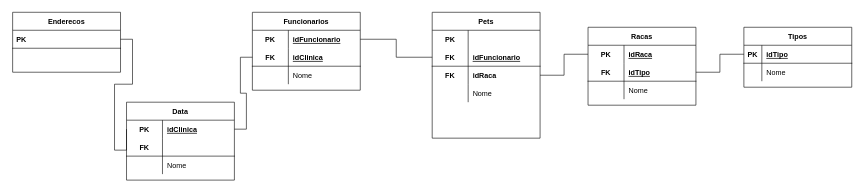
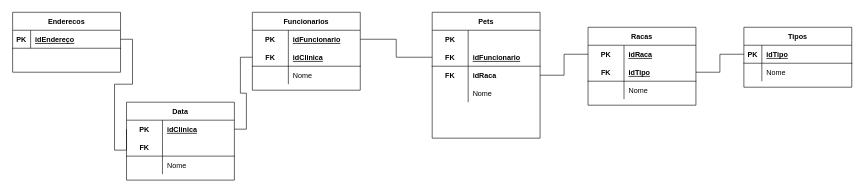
  <mxCell id="0" />
  <mxCell id="1" parent="0" />
  <mxCell id="2" value="Enderecos" style="shape=table;startSize=30;container=1;collapsible=1;childLayout=tableLayout;fixedRows=1;rowLines=0;fontStyle=1;align=center;resizeLast=1;" vertex="1" parent="1"><mxGeometry x="20" y="20" width="180" height="100" as="geometry" /></mxCell>
  <mxCell id="3" value="" style="shape=partialRectangle;collapsible=0;dropTarget=0;pointerEvents=0;fillColor=none;top=0;left=0;bottom=1;right=0;points=[[0,0.5],[1,0.5]];portConstraint=eastwest;" vertex="1" parent="2"><mxGeometry y="30" width="180" height="30" as="geometry" /></mxCell>
  <mxCell id="4" value="PK" style="shape=partialRectangle;connectable=0;fillColor=none;top=0;left=0;bottom=0;right=0;fontStyle=1;overflow=hidden;" vertex="1" parent="3"><mxGeometry width="30" height="30" as="geometry" /></mxCell>
+ <mxCell id="5" value="idEndereço" style="shape=partialRectangle;connectable=0;fillColor=none;top=0;left=0;bottom=0;right=0;align=left;spacingLeft=6;fontStyle=5;overflow=hidden;" vertex="1" parent="3"><mxGeometry x="30" width="150" height="30" as="geometry" /></mxCell>
  <mxCell id="6" value="" style="shape=partialRectangle;collapsible=0;dropTarget=0;pointerEvents=0;fillColor=none;top=0;left=0;bottom=0;right=0;points=[[0,0.5],[1,0.5]];portConstraint=eastwest;" vertex="1" parent="2"><mxGeometry y="60" width="180" height="30" as="geometry" /></mxCell>
  <mxCell id="7" value="" style="shape=partialRectangle;connectable=0;fillColor=none;top=0;left=0;bottom=0;right=0;editable=1;overflow=hidden;" vertex="1" parent="6"><mxGeometry width="30" height="30" as="geometry" /></mxCell>
  <mxCell id="8" value="Data" style="shape=table;startSize=30;container=1;collapsible=1;childLayout=tableLayout;fixedRows=1;rowLines=0;fontStyle=1;align=center;resizeLast=1;" vertex="1" parent="1"><mxGeometry x="210" y="170" width="180" height="130" as="geometry" /></mxCell>
  <mxCell id="9" value="" style="shape=partialRectangle;collapsible=0;dropTarget=0;pointerEvents=0;fillColor=none;top=0;left=0;bottom=0;right=0;points=[[0,0.5],[1,0.5]];portConstraint=eastwest;" vertex="1" parent="8"><mxGeometry y="30" width="180" height="30" as="geometry" /></mxCell>
  <mxCell id="10" value="PK" style="shape=partialRectangle;connectable=0;fillColor=none;top=0;left=0;bottom=0;right=0;fontStyle=1;overflow=hidden;" vertex="1" parent="9"><mxGeometry width="60" height="30" as="geometry" /></mxCell>
  <mxCell id="11" value="idClinica" style="shape=partialRectangle;connectable=0;fillColor=none;top=0;left=0;bottom=0;right=0;align=left;spacingLeft=6;fontStyle=5;overflow=hidden;" vertex="1" parent="9"><mxGeometry x="60" width="120" height="30" as="geometry" /></mxCell>
  <mxCell id="12" value="" style="shape=partialRectangle;collapsible=0;dropTarget=0;pointerEvents=0;fillColor=none;top=0;left=0;bottom=1;right=0;points=[[0,0.5],[1,0.5]];portConstraint=eastwest;" vertex="1" parent="8"><mxGeometry y="60" width="180" height="30" as="geometry" /></mxCell>
  <mxCell id="13" value="FK" style="shape=partialRectangle;connectable=0;fillColor=none;top=0;left=0;bottom=0;right=0;fontStyle=1;overflow=hidden;" vertex="1" parent="12"><mxGeometry width="60" height="30" as="geometry" /></mxCell>
  <mxCell id="14" value="" style="shape=partialRectangle;collapsible=0;dropTarget=0;pointerEvents=0;fillColor=none;top=0;left=0;bottom=0;right=0;points=[[0,0.5],[1,0.5]];portConstraint=eastwest;" vertex="1" parent="8"><mxGeometry y="90" width="180" height="30" as="geometry" /></mxCell>
  <mxCell id="15" value="" style="shape=partialRectangle;connectable=0;fillColor=none;top=0;left=0;bottom=0;right=0;editable=1;overflow=hidden;" vertex="1" parent="14"><mxGeometry width="60" height="30" as="geometry" /></mxCell>
  <mxCell id="16" value="Nome" style="shape=partialRectangle;connectable=0;fillColor=none;top=0;left=0;bottom=0;right=0;align=left;spacingLeft=6;overflow=hidden;" vertex="1" parent="14"><mxGeometry x="60" width="120" height="30" as="geometry" /></mxCell>
  <mxCell id="17" style="edgeStyle=orthogonalEdgeStyle;rounded=0;orthogonalLoop=1;jettySize=auto;html=1;exitX=1;exitY=0.5;exitDx=0;exitDy=0;entryX=0;entryY=0.5;entryDx=0;entryDy=0;endArrow=none;endFill=0;" edge="1" parent="1" source="3" target="9"><mxGeometry relative="1" as="geometry"><Array as="points"><mxPoint x="220" y="65" /><mxPoint x="220" y="140" /><mxPoint x="190" y="140" /><mxPoint x="190" y="250" /><mxPoint x="210" y="250" /></Array></mxGeometry></mxCell>
  <mxCell id="18" value="Funcionarios" style="shape=table;startSize=30;container=1;collapsible=1;childLayout=tableLayout;fixedRows=1;rowLines=0;fontStyle=1;align=center;resizeLast=1;" vertex="1" parent="1"><mxGeometry x="420" y="20" width="180" height="130" as="geometry" /></mxCell>
  <mxCell id="19" value="" style="shape=partialRectangle;collapsible=0;dropTarget=0;pointerEvents=0;fillColor=none;top=0;left=0;bottom=0;right=0;points=[[0,0.5],[1,0.5]];portConstraint=eastwest;" vertex="1" parent="18"><mxGeometry y="30" width="180" height="30" as="geometry" /></mxCell>
  <mxCell id="20" value="PK" style="shape=partialRectangle;connectable=0;fillColor=none;top=0;left=0;bottom=0;right=0;fontStyle=1;overflow=hidden;" vertex="1" parent="19"><mxGeometry width="60" height="30" as="geometry" /></mxCell>
  <mxCell id="21" value="idFuncionario" style="shape=partialRectangle;connectable=0;fillColor=none;top=0;left=0;bottom=0;right=0;align=left;spacingLeft=6;fontStyle=5;overflow=hidden;" vertex="1" parent="19"><mxGeometry x="60" width="120" height="30" as="geometry" /></mxCell>
  <mxCell id="22" value="" style="shape=partialRectangle;collapsible=0;dropTarget=0;pointerEvents=0;fillColor=none;top=0;left=0;bottom=1;right=0;points=[[0,0.5],[1,0.5]];portConstraint=eastwest;" vertex="1" parent="18"><mxGeometry y="60" width="180" height="30" as="geometry" /></mxCell>
  <mxCell id="23" value="FK" style="shape=partialRectangle;connectable=0;fillColor=none;top=0;left=0;bottom=0;right=0;fontStyle=1;overflow=hidden;" vertex="1" parent="22"><mxGeometry width="60" height="30" as="geometry" /></mxCell>
  <mxCell id="24" value="idClinica" style="shape=partialRectangle;connectable=0;fillColor=none;top=0;left=0;bottom=0;right=0;align=left;spacingLeft=6;fontStyle=5;overflow=hidden;" vertex="1" parent="22"><mxGeometry x="60" width="120" height="30" as="geometry" /></mxCell>
  <mxCell id="25" value="" style="shape=partialRectangle;collapsible=0;dropTarget=0;pointerEvents=0;fillColor=none;top=0;left=0;bottom=0;right=0;points=[[0,0.5],[1,0.5]];portConstraint=eastwest;" vertex="1" parent="18"><mxGeometry y="90" width="180" height="30" as="geometry" /></mxCell>
  <mxCell id="26" value="" style="shape=partialRectangle;connectable=0;fillColor=none;top=0;left=0;bottom=0;right=0;editable=1;overflow=hidden;" vertex="1" parent="25"><mxGeometry width="60" height="30" as="geometry" /></mxCell>
  <mxCell id="27" value="Nome" style="shape=partialRectangle;connectable=0;fillColor=none;top=0;left=0;bottom=0;right=0;align=left;spacingLeft=6;overflow=hidden;" vertex="1" parent="25"><mxGeometry x="60" width="120" height="30" as="geometry" /></mxCell>
  <mxCell id="28" style="edgeStyle=orthogonalEdgeStyle;rounded=0;orthogonalLoop=1;jettySize=auto;html=1;exitX=1;exitY=0.5;exitDx=0;exitDy=0;entryX=0;entryY=0.5;entryDx=0;entryDy=0;endArrow=none;endFill=0;" edge="1" parent="1" source="9" target="22"><mxGeometry relative="1" as="geometry" /></mxCell>
  <mxCell id="29" value="Pets" style="shape=table;startSize=30;container=1;collapsible=1;childLayout=tableLayout;fixedRows=1;rowLines=0;fontStyle=1;align=center;resizeLast=1;" vertex="1" parent="1"><mxGeometry x="720" y="20" width="180" height="210" as="geometry" /></mxCell>
  <mxCell id="30" value="" style="shape=partialRectangle;collapsible=0;dropTarget=0;pointerEvents=0;fillColor=none;top=0;left=0;bottom=0;right=0;points=[[0,0.5],[1,0.5]];portConstraint=eastwest;" vertex="1" parent="29"><mxGeometry y="30" width="180" height="30" as="geometry" /></mxCell>
  <mxCell id="31" value="PK" style="shape=partialRectangle;connectable=0;fillColor=none;top=0;left=0;bottom=0;right=0;fontStyle=1;overflow=hidden;" vertex="1" parent="30"><mxGeometry width="60" height="30" as="geometry" /></mxCell>
  <mxCell id="32" value="" style="shape=partialRectangle;collapsible=0;dropTarget=0;pointerEvents=0;fillColor=none;top=0;left=0;bottom=1;right=0;points=[[0,0.5],[1,0.5]];portConstraint=eastwest;" vertex="1" parent="29"><mxGeometry y="60" width="180" height="30" as="geometry" /></mxCell>
  <mxCell id="33" value="FK" style="shape=partialRectangle;connectable=0;fillColor=none;top=0;left=0;bottom=0;right=0;fontStyle=1;overflow=hidden;" vertex="1" parent="32"><mxGeometry width="60" height="30" as="geometry" /></mxCell>
  <mxCell id="34" value="idFuncionario" style="shape=partialRectangle;connectable=0;fillColor=none;top=0;left=0;bottom=0;right=0;align=left;spacingLeft=6;fontStyle=5;overflow=hidden;" vertex="1" parent="32"><mxGeometry x="60" width="120" height="30" as="geometry" /></mxCell>
  <mxCell id="35" value="" style="shape=partialRectangle;collapsible=0;dropTarget=0;pointerEvents=0;fillColor=none;top=0;left=0;bottom=0;right=0;points=[[0,0.5],[1,0.5]];portConstraint=eastwest;" vertex="1" parent="29"><mxGeometry y="90" width="180" height="30" as="geometry" /></mxCell>
  <mxCell id="36" value="FK" style="shape=partialRectangle;connectable=0;fillColor=none;top=0;left=0;bottom=0;right=0;editable=1;overflow=hidden;fontStyle=1" vertex="1" parent="35"><mxGeometry width="60" height="30" as="geometry" /></mxCell>
  <mxCell id="37" value="idRaca" style="shape=partialRectangle;connectable=0;fillColor=none;top=0;left=0;bottom=0;right=0;align=left;spacingLeft=6;overflow=hidden;fontStyle=1" vertex="1" parent="35"><mxGeometry x="60" width="120" height="30" as="geometry" /></mxCell>
  <mxCell id="38" value="" style="shape=partialRectangle;collapsible=0;dropTarget=0;pointerEvents=0;fillColor=none;top=0;left=0;bottom=0;right=0;points=[[0,0.5],[1,0.5]];portConstraint=eastwest;" vertex="1" parent="29"><mxGeometry y="120" width="180" height="30" as="geometry" /></mxCell>
  <mxCell id="39" value="" style="shape=partialRectangle;connectable=0;fillColor=none;top=0;left=0;bottom=0;right=0;editable=1;overflow=hidden;" vertex="1" parent="38"><mxGeometry width="60" height="30" as="geometry" /></mxCell>
  <mxCell id="40" value="Nome" style="shape=partialRectangle;connectable=0;fillColor=none;top=0;left=0;bottom=0;right=0;align=left;spacingLeft=6;overflow=hidden;" vertex="1" parent="38"><mxGeometry x="60" width="120" height="30" as="geometry" /></mxCell>
  <mxCell id="41" value="" style="shape=partialRectangle;collapsible=0;dropTarget=0;pointerEvents=0;fillColor=none;top=0;left=0;bottom=0;right=0;points=[[0,0.5],[1,0.5]];portConstraint=eastwest;" vertex="1" parent="29"><mxGeometry y="150" width="180" height="30" as="geometry" /></mxCell>
  <mxCell id="42" value="" style="shape=partialRectangle;connectable=0;fillColor=none;top=0;left=0;bottom=0;right=0;editable=1;overflow=hidden;" vertex="1" parent="41"><mxGeometry width="60" height="30" as="geometry" /></mxCell>
  <mxCell id="43" value="" style="shape=partialRectangle;collapsible=0;dropTarget=0;pointerEvents=0;fillColor=none;top=0;left=0;bottom=0;right=0;points=[[0,0.5],[1,0.5]];portConstraint=eastwest;" vertex="1" parent="29"><mxGeometry y="180" width="180" height="30" as="geometry" /></mxCell>
  <mxCell id="44" value="" style="shape=partialRectangle;connectable=0;fillColor=none;top=0;left=0;bottom=0;right=0;editable=1;overflow=hidden;" vertex="1" parent="43"><mxGeometry width="60" height="30" as="geometry" /></mxCell>
  <mxCell id="45" style="edgeStyle=orthogonalEdgeStyle;rounded=0;orthogonalLoop=1;jettySize=auto;html=1;exitX=1;exitY=0.5;exitDx=0;exitDy=0;entryX=0;entryY=0.5;entryDx=0;entryDy=0;endArrow=none;endFill=0;" edge="1" parent="1" source="19" target="32"><mxGeometry relative="1" as="geometry" /></mxCell>
  <mxCell id="46" value="Racas" style="shape=table;startSize=30;container=1;collapsible=1;childLayout=tableLayout;fixedRows=1;rowLines=0;fontStyle=1;align=center;resizeLast=1;" vertex="1" parent="1"><mxGeometry x="980" y="45" width="180" height="130" as="geometry" /></mxCell>
  <mxCell id="47" value="" style="shape=partialRectangle;collapsible=0;dropTarget=0;pointerEvents=0;fillColor=none;top=0;left=0;bottom=0;right=0;points=[[0,0.5],[1,0.5]];portConstraint=eastwest;" vertex="1" parent="46"><mxGeometry y="30" width="180" height="30" as="geometry" /></mxCell>
  <mxCell id="48" value="PK" style="shape=partialRectangle;connectable=0;fillColor=none;top=0;left=0;bottom=0;right=0;fontStyle=1;overflow=hidden;" vertex="1" parent="47"><mxGeometry width="60" height="30" as="geometry" /></mxCell>
  <mxCell id="49" value="idRaca" style="shape=partialRectangle;connectable=0;fillColor=none;top=0;left=0;bottom=0;right=0;align=left;spacingLeft=6;fontStyle=5;overflow=hidden;" vertex="1" parent="47"><mxGeometry x="60" width="120" height="30" as="geometry" /></mxCell>
  <mxCell id="50" value="" style="shape=partialRectangle;collapsible=0;dropTarget=0;pointerEvents=0;fillColor=none;top=0;left=0;bottom=1;right=0;points=[[0,0.5],[1,0.5]];portConstraint=eastwest;" vertex="1" parent="46"><mxGeometry y="60" width="180" height="30" as="geometry" /></mxCell>
  <mxCell id="51" value="FK" style="shape=partialRectangle;connectable=0;fillColor=none;top=0;left=0;bottom=0;right=0;fontStyle=1;overflow=hidden;" vertex="1" parent="50"><mxGeometry width="60" height="30" as="geometry" /></mxCell>
  <mxCell id="52" value="idTipo" style="shape=partialRectangle;connectable=0;fillColor=none;top=0;left=0;bottom=0;right=0;align=left;spacingLeft=6;fontStyle=5;overflow=hidden;" vertex="1" parent="50"><mxGeometry x="60" width="120" height="30" as="geometry" /></mxCell>
  <mxCell id="53" value="" style="shape=partialRectangle;collapsible=0;dropTarget=0;pointerEvents=0;fillColor=none;top=0;left=0;bottom=0;right=0;points=[[0,0.5],[1,0.5]];portConstraint=eastwest;" vertex="1" parent="46"><mxGeometry y="90" width="180" height="30" as="geometry" /></mxCell>
  <mxCell id="54" value="" style="shape=partialRectangle;connectable=0;fillColor=none;top=0;left=0;bottom=0;right=0;editable=1;overflow=hidden;" vertex="1" parent="53"><mxGeometry width="60" height="30" as="geometry" /></mxCell>
  <mxCell id="55" value="Nome" style="shape=partialRectangle;connectable=0;fillColor=none;top=0;left=0;bottom=0;right=0;align=left;spacingLeft=6;overflow=hidden;" vertex="1" parent="53"><mxGeometry x="60" width="120" height="30" as="geometry" /></mxCell>
  <mxCell id="56" style="edgeStyle=orthogonalEdgeStyle;rounded=0;orthogonalLoop=1;jettySize=auto;html=1;exitX=1;exitY=0.5;exitDx=0;exitDy=0;entryX=0;entryY=0.5;entryDx=0;entryDy=0;endArrow=none;endFill=0;" edge="1" parent="1" source="35" target="47"><mxGeometry relative="1" as="geometry" /></mxCell>
  <mxCell id="57" value="Tipos" style="shape=table;startSize=30;container=1;collapsible=1;childLayout=tableLayout;fixedRows=1;rowLines=0;fontStyle=1;align=center;resizeLast=1;strokeColor=#000000;" vertex="1" parent="1"><mxGeometry x="1240" y="45" width="180" height="100" as="geometry" /></mxCell>
  <mxCell id="58" value="" style="shape=partialRectangle;collapsible=0;dropTarget=0;pointerEvents=0;fillColor=none;top=0;left=0;bottom=1;right=0;points=[[0,0.5],[1,0.5]];portConstraint=eastwest;" vertex="1" parent="57"><mxGeometry y="30" width="180" height="30" as="geometry" /></mxCell>
  <mxCell id="59" value="PK" style="shape=partialRectangle;connectable=0;fillColor=none;top=0;left=0;bottom=0;right=0;fontStyle=1;overflow=hidden;" vertex="1" parent="58"><mxGeometry width="30" height="30" as="geometry" /></mxCell>
  <mxCell id="60" value="idTipo" style="shape=partialRectangle;connectable=0;fillColor=none;top=0;left=0;bottom=0;right=0;align=left;spacingLeft=6;fontStyle=5;overflow=hidden;" vertex="1" parent="58"><mxGeometry x="30" width="150" height="30" as="geometry" /></mxCell>
  <mxCell id="61" value="" style="shape=partialRectangle;collapsible=0;dropTarget=0;pointerEvents=0;fillColor=none;top=0;left=0;bottom=0;right=0;points=[[0,0.5],[1,0.5]];portConstraint=eastwest;" vertex="1" parent="57"><mxGeometry y="60" width="180" height="30" as="geometry" /></mxCell>
  <mxCell id="62" value="" style="shape=partialRectangle;connectable=0;fillColor=none;top=0;left=0;bottom=0;right=0;editable=1;overflow=hidden;" vertex="1" parent="61"><mxGeometry width="30" height="30" as="geometry" /></mxCell>
  <mxCell id="63" value="Nome" style="shape=partialRectangle;connectable=0;fillColor=none;top=0;left=0;bottom=0;right=0;align=left;spacingLeft=6;overflow=hidden;" vertex="1" parent="61"><mxGeometry x="30" width="150" height="30" as="geometry" /></mxCell>
  <mxCell id="64" style="edgeStyle=orthogonalEdgeStyle;rounded=0;orthogonalLoop=1;jettySize=auto;html=1;exitX=1;exitY=0.5;exitDx=0;exitDy=0;entryX=0;entryY=0.5;entryDx=0;entryDy=0;endArrow=none;endFill=0;" edge="1" parent="1" source="50" target="58"><mxGeometry relative="1" as="geometry" /></mxCell>
